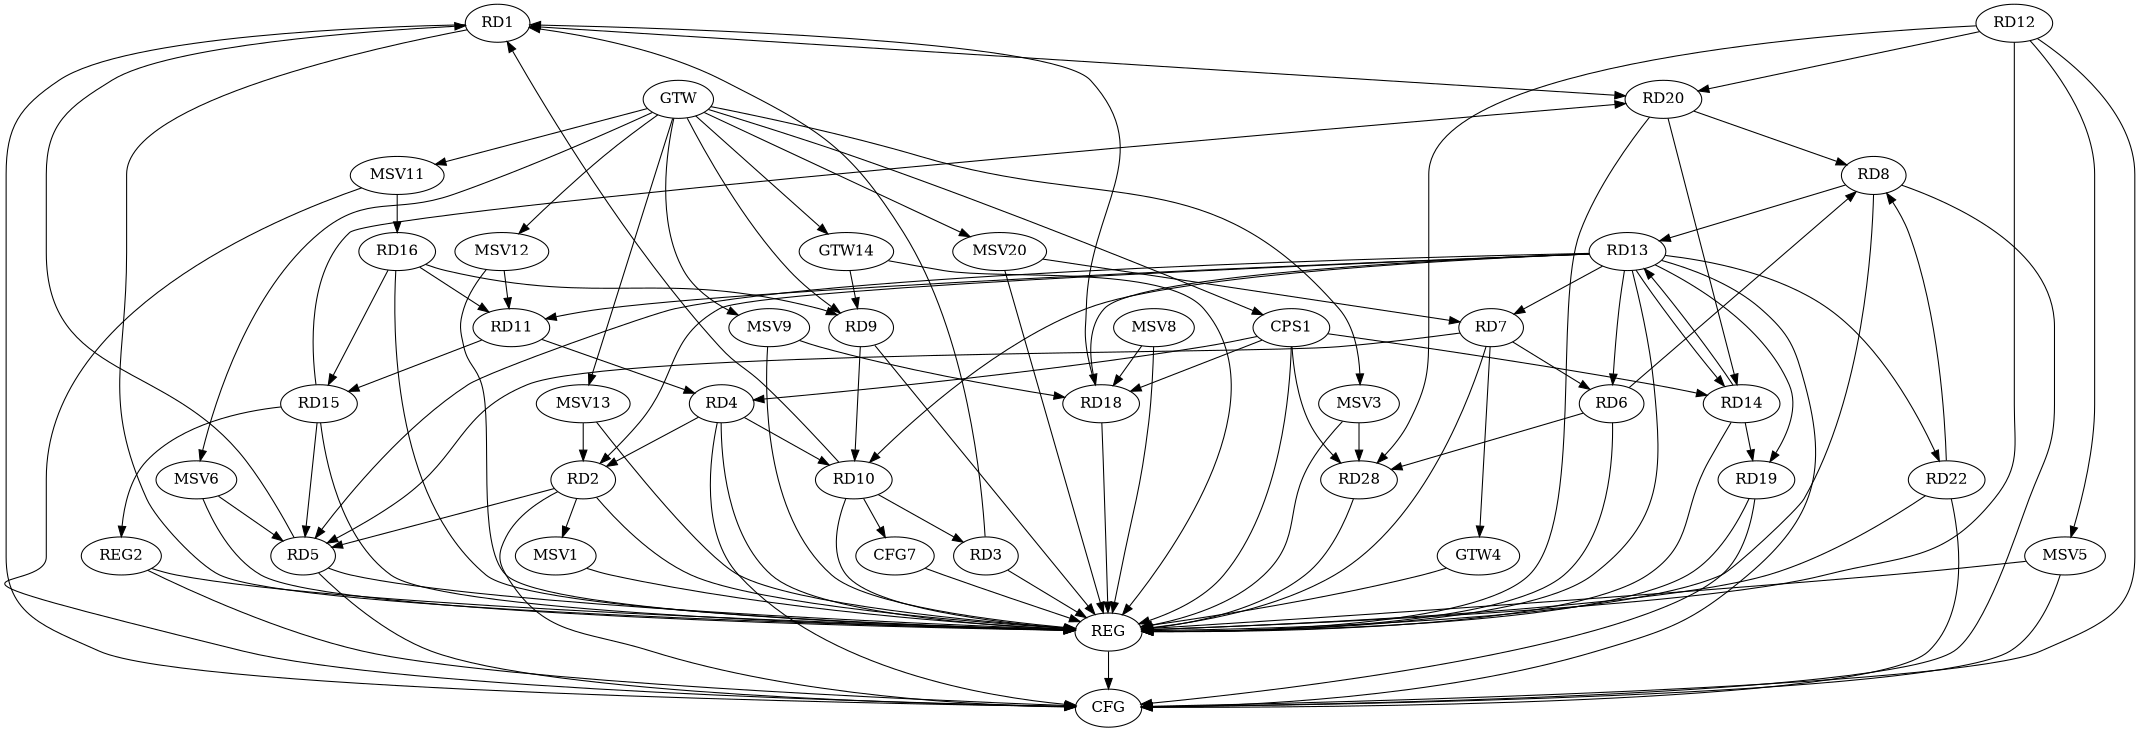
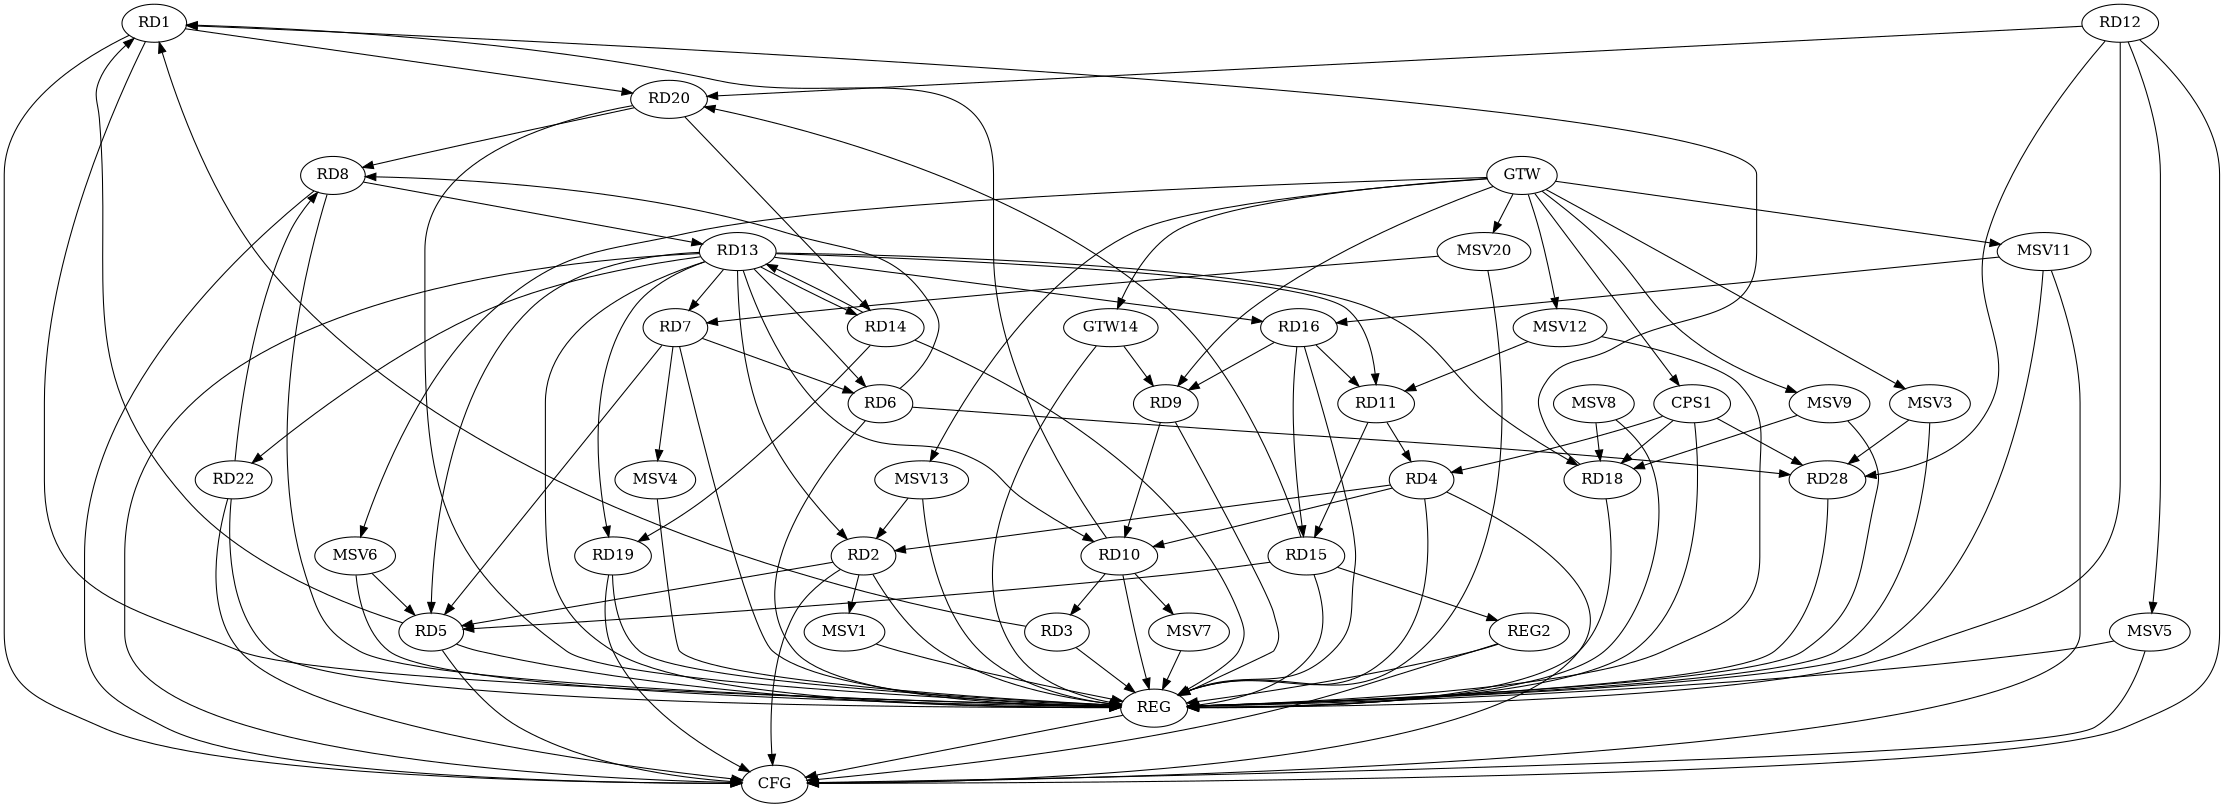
  strict digraph {
    n1 [label=RD1]
    n2 [label=RD20]
    n3 [label=REG]
    n4 [label=CFG]
    n5 [label=RD8]
    n6 [label=RD14]
    n7 [label=RD2]
    n8 [label=RD5]
    n9 [label=MSV1]
    n10 [label=RD3]
    n11 [label=RD4]
    n12 [label=RD10]
-   n13 [label=CFG7]
+   n13 [label=MSV7]
    n14 [label=RD12]
    n15 [label=RD28]
    n16 [label=MSV5]
    n17 [label=RD6]
    n18 [label=RD13]
    n19 [label=RD7]
-   n20 [label=GTW4]
+   n20 [label=MSV4]
    n21 [label=RD11]
    n22 [label=RD16]
    n23 [label=RD18]
    n24 [label=RD19]
    n25 [label=RD22]
    n26 [label=RD9]
    n27 [label=RD15]
    n28 [label=REG2]
    n29 [label=MSV8]
    n30 [label=CPS1]
    n31 [label=GTW]
    n32 [label=MSV3]
    n33 [label=MSV6]
    n34 [label=MSV9]
    n35 [label=MSV20]
    n36 [label=MSV11]
    n37 [label=MSV12]
    n38 [label=MSV13]
    n39 [label=GTW14]
    n1 -> n2
    n1 -> n3
    n1 -> n4
    n2 -> n3
    n2 -> n5
    n2 -> n6
    n3 -> n4
    n5 -> n3
    n5 -> n4
    n5 -> n18
    n6 -> n3
    n6 -> n18
    n6 -> n24
    n7 -> n3
    n7 -> n4
    n7 -> n8
    n7 -> n9
    n8 -> n1
    n8 -> n3
    n8 -> n4
    n9 -> n3
    n10 -> n1
    n10 -> n3
    n11 -> n3
    n11 -> n4
    n11 -> n7
    n11 -> n12
    n12 -> n1
    n12 -> n3
    n12 -> n10
    n12 -> n13
    n13 -> n3
    n14 -> n2
    n14 -> n3
    n14 -> n4
    n14 -> n15
    n14 -> n16
    n15 -> n3
    n16 -> n3
    n16 -> n4
    n17 -> n3
    n17 -> n5
    n17 -> n15
    n18 -> n3
    n18 -> n4
    n18 -> n6
    n18 -> n7
    n18 -> n8
    n18 -> n12
    n18 -> n17
    n18 -> n19
    n18 -> n21
+   n18 -> n22
    n18 -> n23
    n18 -> n24
    n18 -> n25
    n19 -> n3
    n19 -> n8
    n19 -> n17
    n19 -> n20
    n20 -> n3
    n21 -> n11
    n21 -> n27
    n22 -> n3
    n22 -> n21
    n22 -> n26
    n22 -> n27
    n23 -> n1
    n23 -> n3
    n24 -> n3
    n24 -> n4
    n25 -> n3
    n25 -> n4
    n25 -> n5
    n26 -> n3
    n26 -> n12
    n27 -> n2
    n27 -> n3
    n27 -> n8
    n27 -> n28
    n28 -> n3
    n28 -> n4
    n29 -> n3
    n29 -> n23
    n30 -> n3
-   n30 -> n6
    n30 -> n11
    n30 -> n15
    n30 -> n23
    n31 -> n26
    n31 -> n30
    n31 -> n32
    n31 -> n33
    n31 -> n34
    n31 -> n35
    n31 -> n36
    n31 -> n37
    n31 -> n38
    n31 -> n39
    n32 -> n3
    n32 -> n15
    n33 -> n3
    n33 -> n8
    n34 -> n3
    n34 -> n23
    n35 -> n3
    n35 -> n19
+   n36 -> n3
    n36 -> n4
    n36 -> n22
    n37 -> n3
    n37 -> n21
    n38 -> n3
    n38 -> n7
    n39 -> n3
    n39 -> n26
  }
